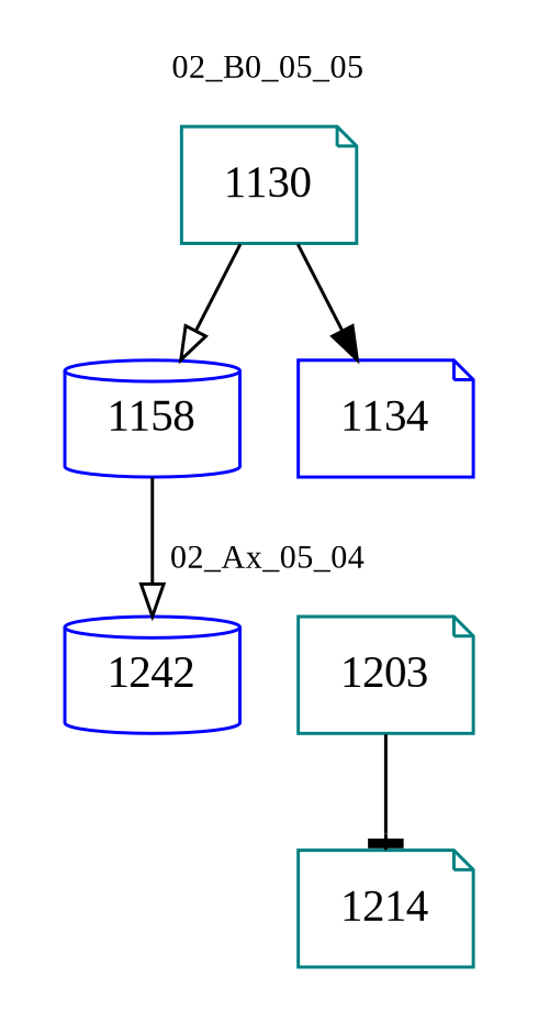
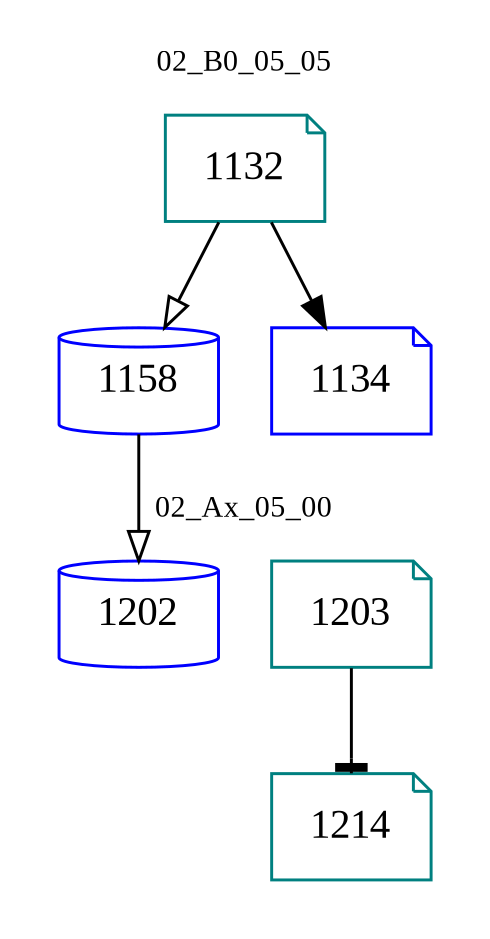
  digraph {
    fontname="Liberation Serif"
    node [color=teal fontname="Liberation Serif" shape=note]
    edge [arrowhead=onormal color=black fontname="Liberation Serif"]
    n1 [label=1203]
    n2 [label=1214]
-   n3 [color=blue label=1242 shape=cylinder]
-   n4 [label=1130]
+   n3 [color=blue label=1202 shape=cylinder]
+   n4 [label=1132]
    n5 [color=blue label=1158 shape=cylinder]
    n6 [color=blue label=1134]
    subgraph cluster_1 {
      color=white
      fontsize=10
-     label="02_Ax_05_04"
+     label="02_Ax_05_00"
      n1
      n2
      n3
    }
    subgraph cluster_2 {
      color=white
      fontsize=10
      label="02_B0_05_05"
      n4
      n5
      n6
    }
    n1 -> n2 [arrowhead=tee]
    n4 -> n5
    n4 -> n6 [arrowhead=normal]
    n5 -> n3
  }
